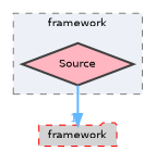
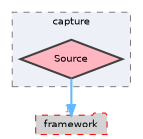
  digraph {
    compound=true
    node [fontname=Helvetica fontsize=10]
    n1 [color=grey25 fillcolor=lightpink height=0.2 label=Source shape=diamond style="filled,bold" width=0.4]
    n2 [color=red fillcolor=lightgrey height=0.2 label=framework shape=folder style="filled,dashed" width=0.4]
    subgraph cluster_1 {
      bgcolor="#edf0f7"
      fontname=Helvetica
      fontsize=10
-     label=framework
+     label=capture
      pencolor=grey50
      style="filled,dashed"
      n1
    }
    n1 -> n2 [color=steelblue1 fontcolor=steelblue1 fontname=Helvetica fontsize=10 headlabel=1 labeldistance=1.5 labelfontname=Helvetica labelfontsize=10 style=bold]
  }
